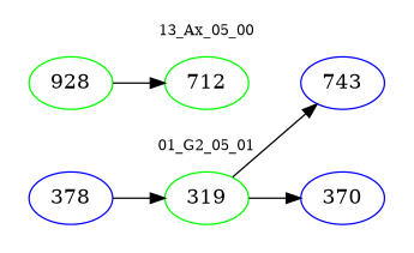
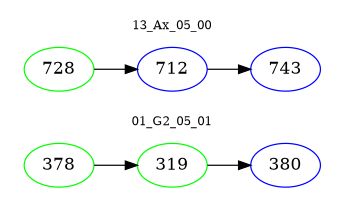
  digraph {
    rankdir=LR
    node [color=green]
    edge [color=black]
-   n1 [label=928]
-   n2 [label=712]
+   n1 [label=728]
+   n2 [color=blue label=712]
    n3 [color=blue label=743]
-   n4 [color=blue label=378]
+   n4 [label=378]
    n5 [label=319]
-   n6 [color=blue label=370]
+   n6 [color=blue label=380]
    subgraph cluster_1 {
      color=white
      fontsize=10
      label="13_Ax_05_00"
      n1
      n2
      n3
    }
    subgraph cluster_2 {
      color=white
      fontsize=10
      label="01_G2_05_01"
      n4
      n5
      n6
    }
    n1 -> n2
-   n5 -> n3
+   n2 -> n3
    n4 -> n5
    n5 -> n6
  }
